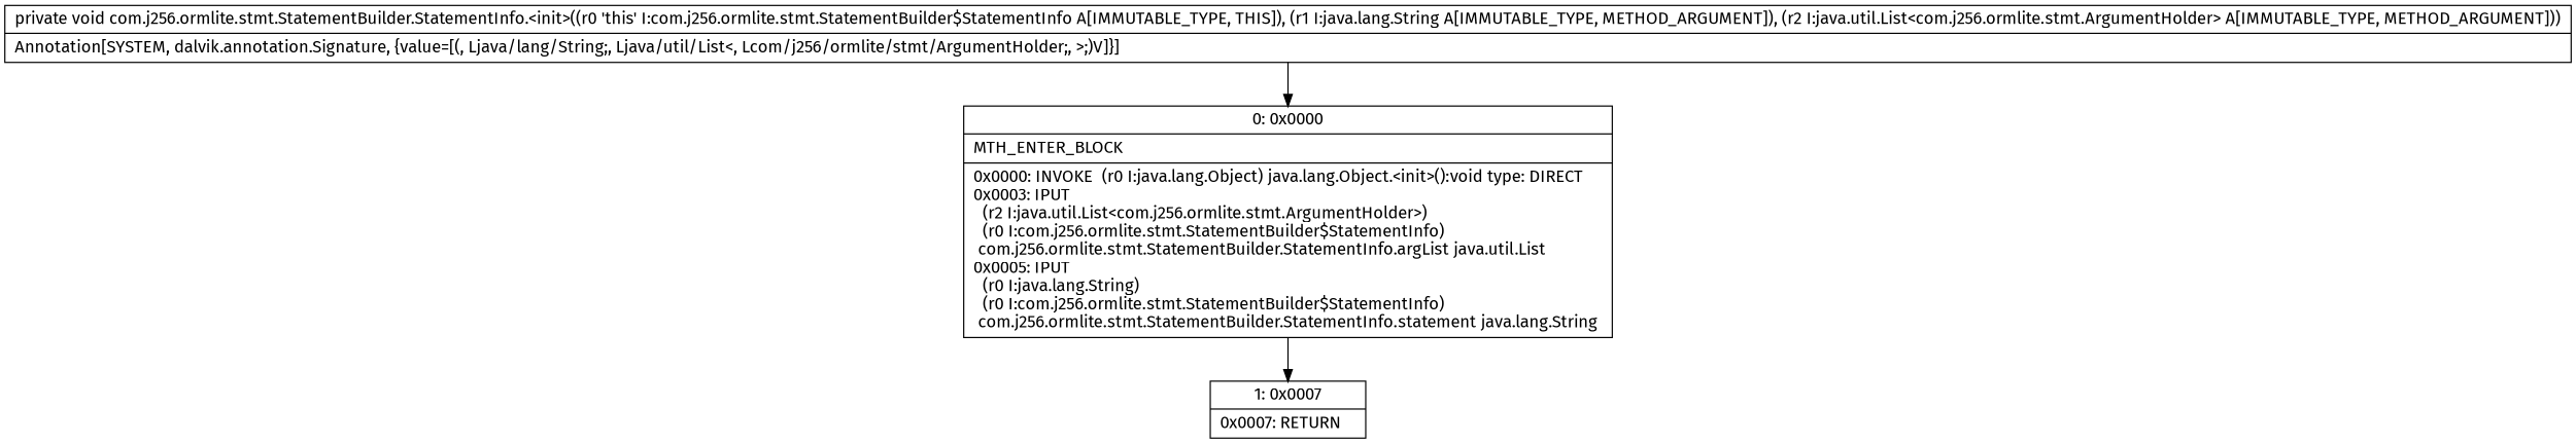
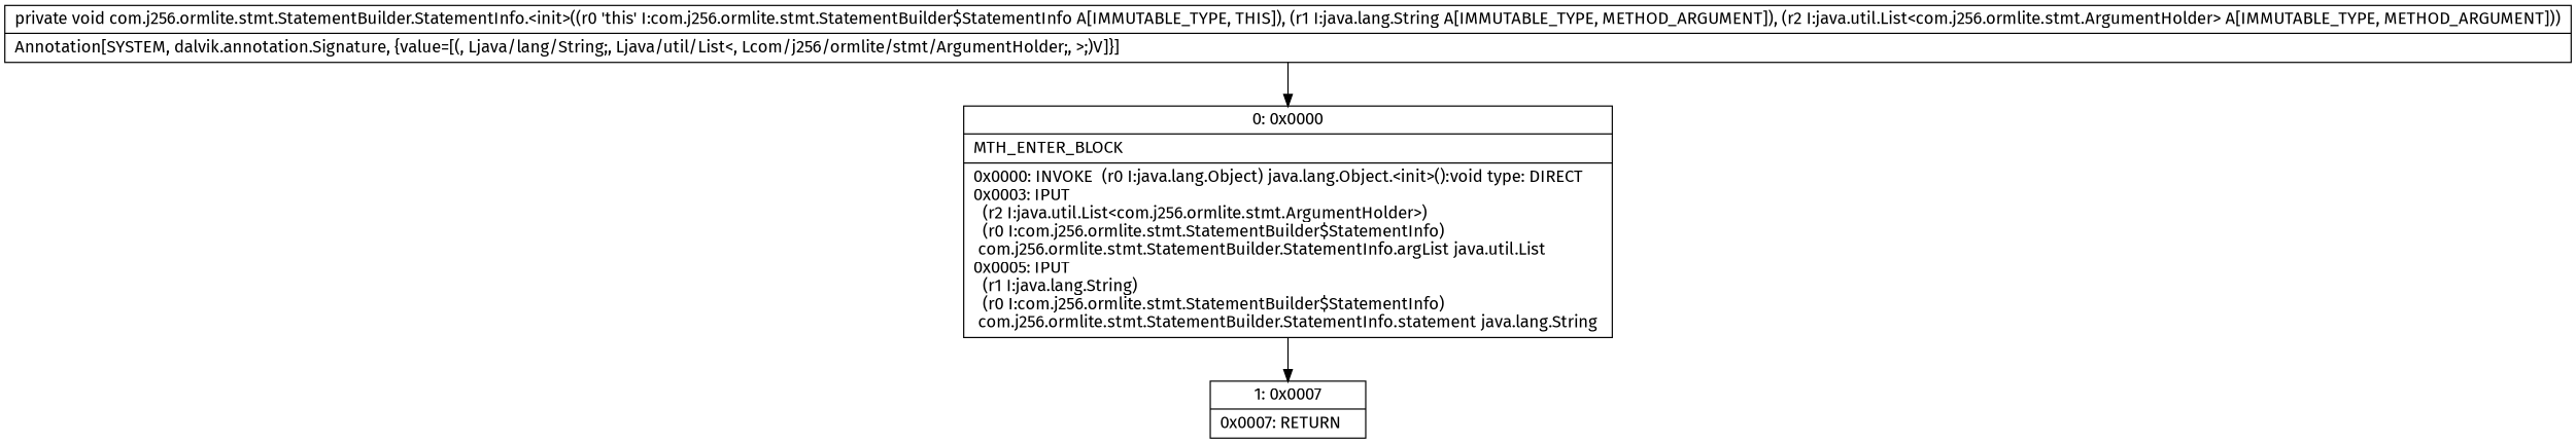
  digraph {
    fontname="Fira Sans"
    node [shape=record fontname="Fira Sans"]
    edge [fontname="Fira Sans"]
-   n1 [label="{0\:\ 0x0000|MTH_ENTER_BLOCK\l|0x0000: INVOKE  (r0 I:java.lang.Object) java.lang.Object.\<init\>():void type: DIRECT \l0x0003: IPUT  \l  (r2 I:java.util.List\<com.j256.ormlite.stmt.ArgumentHolder\>)\l  (r0 I:com.j256.ormlite.stmt.StatementBuilder$StatementInfo)\l com.j256.ormlite.stmt.StatementBuilder.StatementInfo.argList java.util.List \l0x0005: IPUT  \l  (r0 I:java.lang.String)\l  (r0 I:com.j256.ormlite.stmt.StatementBuilder$StatementInfo)\l com.j256.ormlite.stmt.StatementBuilder.StatementInfo.statement java.lang.String \l}"]
+   n1 [label="{0\:\ 0x0000|MTH_ENTER_BLOCK\l|0x0000: INVOKE  (r0 I:java.lang.Object) java.lang.Object.\<init\>():void type: DIRECT \l0x0003: IPUT  \l  (r2 I:java.util.List\<com.j256.ormlite.stmt.ArgumentHolder\>)\l  (r0 I:com.j256.ormlite.stmt.StatementBuilder$StatementInfo)\l com.j256.ormlite.stmt.StatementBuilder.StatementInfo.argList java.util.List \l0x0005: IPUT  \l  (r1 I:java.lang.String)\l  (r0 I:com.j256.ormlite.stmt.StatementBuilder$StatementInfo)\l com.j256.ormlite.stmt.StatementBuilder.StatementInfo.statement java.lang.String \l}"]
    n2 [label="{1\:\ 0x0007|0x0007: RETURN   \l}"]
    n3 [label="{private void com.j256.ormlite.stmt.StatementBuilder.StatementInfo.\<init\>((r0 'this' I:com.j256.ormlite.stmt.StatementBuilder$StatementInfo A[IMMUTABLE_TYPE, THIS]), (r1 I:java.lang.String A[IMMUTABLE_TYPE, METHOD_ARGUMENT]), (r2 I:java.util.List\<com.j256.ormlite.stmt.ArgumentHolder\> A[IMMUTABLE_TYPE, METHOD_ARGUMENT]))  | Annotation[SYSTEM, dalvik.annotation.Signature, \{value=[(, Ljava\/lang\/String;, Ljava\/util\/List\<, Lcom\/j256\/ormlite\/stmt\/ArgumentHolder;, \>;)V]\}]\l}"]
    n1 -> n2
    n3 -> n1
  }
